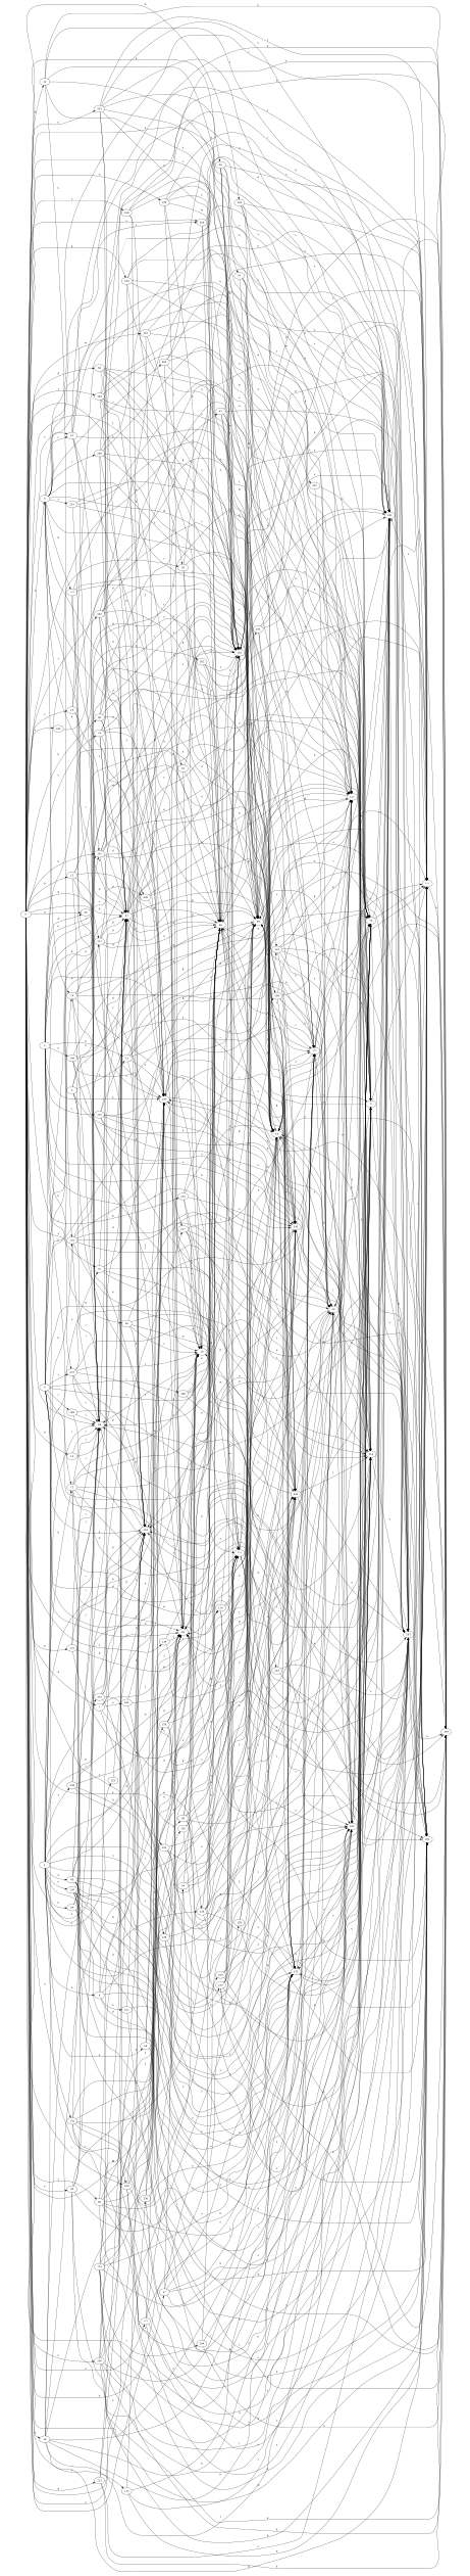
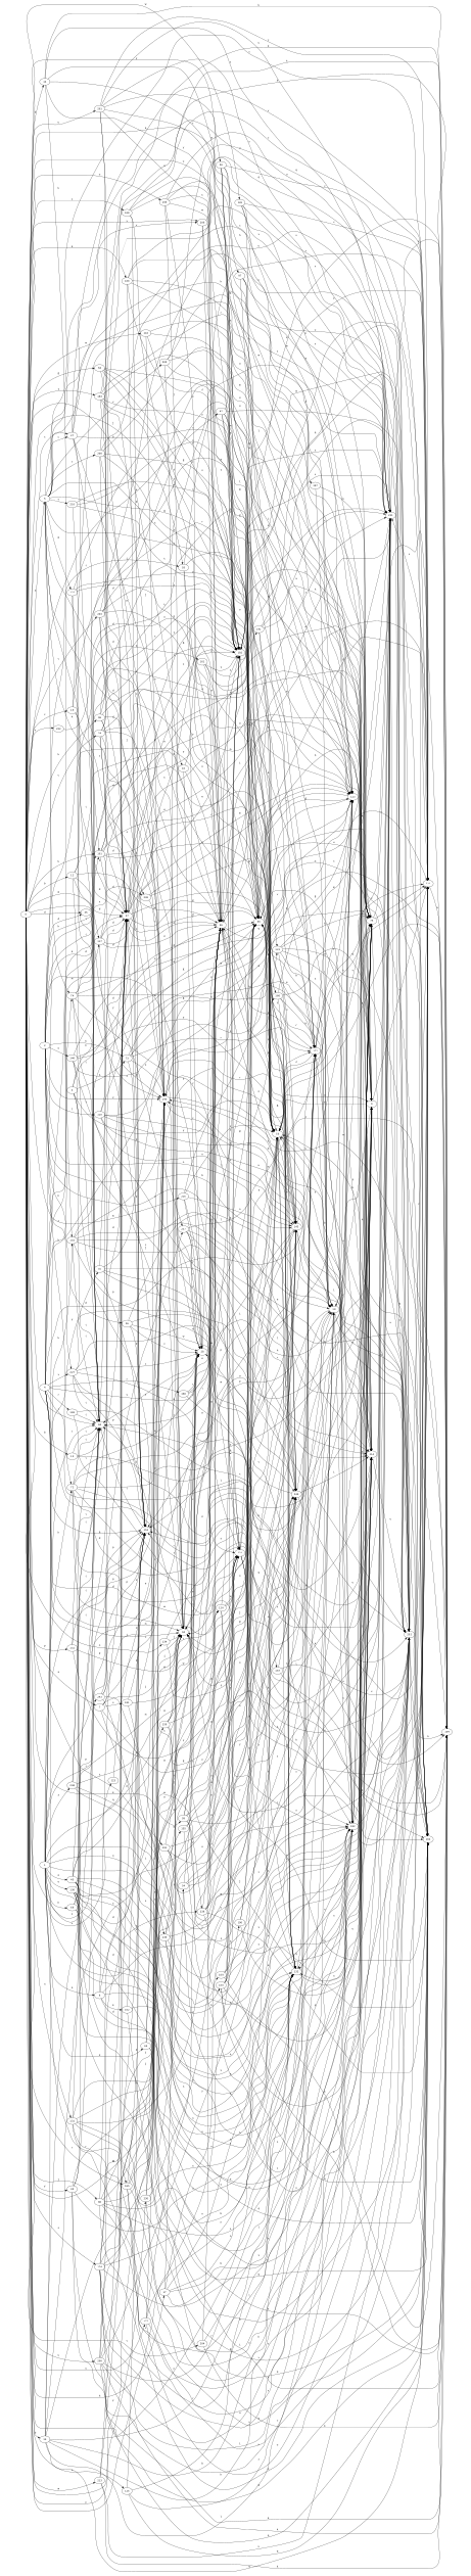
  strict digraph {
    fontname="Source Code Pro"
    rankdir=LR
    node [fontname="Source Code Pro"]
    edge [fontname="Source Code Pro"]
    0
    5
    7
    10
    12
    14
    15
    16
    19
    24
    27
    35
    42
    49
    50
    54
    64
    67
    84
    86
    93
    96
    97
    99
    100
    101
    108
    116
    117
    126
    131
    132
    134
    152
    153
    155
    165
    174
    177
    183
    191
    195
    196
    197
    200
    201
    203
    204
    206
    213
    216
    220
    222
    236
    237
    74
    94
    121
    192
    230
    28
    65
    75
    122
    202
    208
    209
    210
    211
    240
    181
    182
    18
    114
    249
    56
    162
    172
    103
    46
    37
    104
    123
    231
    143
    9
    221
    1
    8
    44
    45
    55
    68
    72
    109
    120
    136
    139
    156
    180
    223
    238
    243
    248
    102
    2
    36
    73
    110
    140
    141
    161
    166
    227
    3
    4
    167
    168
    169
    0 -> 5 [label=a]
    0 -> 7 [label=a]
    0 -> 10 [label=b]
    0 -> 12 [label=b]
    0 -> 14 [label=b]
    0 -> 15 [label=b]
    0 -> 16 [label=b]
    0 -> 19 [label=c]
    0 -> 24 [label=c]
    0 -> 27 [label=c]
    0 -> 35 [label=d]
    0 -> 42 [label=e]
    0 -> 49 [label=f]
    0 -> 50 [label=f]
    0 -> 54 [label=f]
    0 -> 64 [label=g]
    0 -> 67 [label=h]
    0 -> 84 [label=i]
    0 -> 86 [label=j]
    0 -> 93 [label=j]
    0 -> 96 [label=k]
    0 -> 97 [label=k]
    0 -> 99 [label=k]
    0 -> 100 [label=k]
    0 -> 101 [label=k]
    0 -> 108 [label=l]
    0 -> 116 [label=m]
    0 -> 117 [label=m]
    0 -> 126 [label=n]
    0 -> 131 [label=n]
    0 -> 132 [label=n]
    0 -> 134 [label=o]
    0 -> 152 [label=p]
    0 -> 153 [label=p]
    0 -> 155 [label=q]
    0 -> 165 [label=r]
-   0 -> 55 [label=s]
+   0 -> 174 [label=s]
    0 -> 177 [label=s]
    0 -> 183 [label=t]
    0 -> 191 [label=t]
    0 -> 195 [label=u]
    0 -> 196 [label=u]
    0 -> 197 [label=u]
    0 -> 200 [label=u]
    0 -> 201 [label=u]
    0 -> 203 [label=v]
    0 -> 204 [label=v]
    0 -> 206 [label=v]
    0 -> 213 [label=w]
    0 -> 216 [label=w]
    0 -> 220 [label=w]
    0 -> 222 [label=x]
    0 -> 236 [label=y]
    0 -> 237 [label=y]
    5 -> 27 [label=c]
    5 -> 101 [label=k]
    5 -> 206 [label=v]
    5 -> 74 [label=h]
    5 -> 94 [label=j]
    5 -> 121 [label=m]
    5 -> 192 [label=t]
    5 -> 230 [label=x]
    5 -> 28 [label=c]
    5 -> 65 [label=g]
    5 -> 75 [label=h]
    5 -> 122 [label=m]
    5 -> 202 [label=u]
    5 -> 208 [label=v]
    5 -> 209 [label=v]
    5 -> 210 [label=v]
    5 -> 211 [label=v]
    7 -> 94 [label=j]
    7 -> 192 [label=t]
    7 -> 28 [label=c]
    7 -> 240 [label=y]
    7 -> 181 [label=s]
    7 -> 182 [label=s]
    10 -> 153 [label=p]
    10 -> 75 [label=h]
    10 -> 18 [label=b]
    10 -> 114 [label=l]
    10 -> 249 [label=z]
    10 -> 56 [label=f]
    10 -> 162 [label=q]
    10 -> 172 [label=r]
    10 -> 103 [label=k]
    12 -> 84 [label=i]
    12 -> 153 [label=p]
    12 -> 65 [label=g]
    12 -> 56 [label=f]
    12 -> 46 [label=e]
    12 -> 37 [label=d]
    14 -> 240 [label=y]
    14 -> 172 [label=r]
    14 -> 103 [label=k]
    14 -> 104 [label=k]
    14 -> 123 [label=m]
    14 -> 231 [label=x]
    15 -> 84 [label=i]
    15 -> 192 [label=t]
    16 -> 192 [label=t]
    16 -> 28 [label=c]
    16 -> 46 [label=e]
    19 -> 84 [label=i]
    19 -> 162 [label=q]
    19 -> 172 [label=r]
    19 -> 37 [label=d]
    24 -> 192 [label=t]
    24 -> 28 [label=c]
    24 -> 249 [label=z]
    24 -> 162 [label=q]
    24 -> 46 [label=e]
    24 -> 37 [label=d]
    24 -> 104 [label=k]
    24 -> 143 [label=o]
    27 -> 84 [label=i]
    27 -> 132 [label=n]
    27 -> 75 [label=h]
    27 -> 46 [label=e]
    27 -> 37 [label=d]
    27 -> 104 [label=k]
    27 -> 231 [label=x]
    35 -> 192 [label=t]
    35 -> 249 [label=z]
    42 -> 192 [label=t]
    42 -> 65 [label=g]
    42 -> 202 [label=u]
    42 -> 123 [label=m]
    42 -> 231 [label=x]
    42 -> 9 [label=a]
    49 -> 84 [label=i]
    49 -> 132 [label=n]
    49 -> 153 [label=p]
    49 -> 65 [label=g]
    49 -> 162 [label=q]
    49 -> 104 [label=k]
    50 -> 192 [label=t]
    50 -> 65 [label=g]
    50 -> 211 [label=v]
    50 -> 56 [label=f]
    50 -> 123 [label=m]
    50 -> 231 [label=x]
    54 -> 28 [label=c]
    54 -> 202 [label=u]
    54 -> 240 [label=y]
    54 -> 143 [label=o]
    54 -> 221 [label=w]
    64 -> 192 [label=t]
    64 -> 65 [label=g]
    64 -> 56 [label=f]
    64 -> 172 [label=r]
    64 -> 37 [label=d]
    67 -> 132 [label=n]
    67 -> 94 [label=j]
    67 -> 75 [label=h]
    67 -> 240 [label=y]
    67 -> 182 [label=s]
    67 -> 56 [label=f]
    84 -> 37 [label=d]
    84 -> 9 [label=a]
    86 -> 65 [label=g]
    86 -> 182 [label=s]
    86 -> 18 [label=b]
    86 -> 114 [label=l]
    86 -> 162 [label=q]
    86 -> 46 [label=e]
    86 -> 37 [label=d]
    86 -> 143 [label=o]
    93 -> 28 [label=c]
    93 -> 211 [label=v]
    93 -> 46 [label=e]
    93 -> 143 [label=o]
    96 -> 28 [label=c]
    96 -> 249 [label=z]
    96 -> 56 [label=f]
    96 -> 37 [label=d]
    96 -> 123 [label=m]
    96 -> 231 [label=x]
    97 -> 65 [label=g]
    97 -> 123 [label=m]
    97 -> 231 [label=x]
    97 -> 9 [label=a]
    99 -> 28 [label=c]
    99 -> 75 [label=h]
    99 -> 182 [label=s]
    99 -> 114 [label=l]
    99 -> 172 [label=r]
    99 -> 46 [label=e]
    99 -> 143 [label=o]
    100 -> 153 [label=p]
    100 -> 75 [label=h]
    100 -> 114 [label=l]
    100 -> 56 [label=f]
    100 -> 123 [label=m]
    100 -> 231 [label=x]
    101 -> 114 [label=l]
    101 -> 249 [label=z]
    101 -> 172 [label=r]
    101 -> 37 [label=d]
    101 -> 123 [label=m]
    101 -> 231 [label=x]
    101 -> 143 [label=o]
    101 -> 9 [label=a]
    108 -> 153 [label=p]
    108 -> 18 [label=b]
    108 -> 172 [label=r]
    108 -> 46 [label=e]
    108 -> 104 [label=k]
    116 -> 192 [label=t]
    116 -> 114 [label=l]
    116 -> 249 [label=z]
    116 -> 123 [label=m]
-   116 -> 9 [label=a]
+   15 -> 9 [label=a]
    117 -> 94 [label=j]
    117 -> 192 [label=t]
    117 -> 211 [label=v]
    117 -> 162 [label=q]
    117 -> 46 [label=e]
    117 -> 37 [label=d]
    126 -> 153 [label=p]
    126 -> 18 [label=b]
    126 -> 162 [label=q]
    126 -> 231 [label=x]
    131 -> 84 [label=i]
    131 -> 132 [label=n]
    131 -> 202 [label=u]
    131 -> 211 [label=v]
    131 -> 240 [label=y]
    131 -> 162 [label=q]
    131 -> 46 [label=e]
    131 -> 221 [label=w]
    132 -> 94 [label=j]
    132 -> 202 [label=u]
    132 -> 172 [label=r]
    134 -> 94 [label=j]
    134 -> 18 [label=b]
    134 -> 231 [label=x]
    152 -> 84 [label=i]
    152 -> 153 [label=p]
    152 -> 56 [label=f]
    152 -> 221 [label=w]
    153 -> 84 [label=i]
    153 -> 249 [label=z]
    155 -> 28 [label=c]
    155 -> 114 [label=l]
    155 -> 56 [label=f]
    165 -> 153 [label=p]
    165 -> 94 [label=j]
    165 -> 202 [label=u]
    165 -> 211 [label=v]
    165 -> 114 [label=l]
    165 -> 143 [label=o]
    174 -> 132 [label=n]
    174 -> 153 [label=p]
    174 -> 94 [label=j]
    174 -> 18 [label=b]
    174 -> 114 [label=l]
    174 -> 37 [label=d]
    174 -> 104 [label=k]
    174 -> 231 [label=x]
    174 -> 9 [label=a]
    174 -> 221 [label=w]
    177 -> 132 [label=n]
    177 -> 202 [label=u]
    177 -> 249 [label=z]
    177 -> 56 [label=f]
    177 -> 231 [label=x]
    183 -> 94 [label=j]
    183 -> 192 [label=t]
    183 -> 211 [label=v]
    183 -> 240 [label=y]
    183 -> 37 [label=d]
    183 -> 123 [label=m]
    183 -> 9 [label=a]
    191 -> 94 [label=j]
    191 -> 202 [label=u]
    191 -> 18 [label=b]
    191 -> 162 [label=q]
    191 -> 231 [label=x]
    195 -> 94 [label=j]
    195 -> 192 [label=t]
    195 -> 202 [label=u]
    195 -> 46 [label=e]
    195 -> 123 [label=m]
    195 -> 221 [label=w]
    196 -> 65 [label=g]
    196 -> 114 [label=l]
    196 -> 143 [label=o]
    197 -> 75 [label=h]
    197 -> 18 [label=b]
    200 -> 192 [label=t]
    200 -> 202 [label=u]
    200 -> 240 [label=y]
    200 -> 249 [label=z]
    200 -> 162 [label=q]
    200 -> 172 [label=r]
    200 -> 37 [label=d]
    200 -> 9 [label=a]
    201 -> 153 [label=p]
    201 -> 75 [label=h]
    201 -> 202 [label=u]
    201 -> 211 [label=v]
    201 -> 172 [label=r]
    201 -> 46 [label=e]
    201 -> 37 [label=d]
    201 -> 231 [label=x]
    203 -> 192 [label=t]
    203 -> 65 [label=g]
    203 -> 202 [label=u]
    203 -> 114 [label=l]
    203 -> 249 [label=z]
    203 -> 46 [label=e]
    203 -> 37 [label=d]
    203 -> 9 [label=a]
    204 -> 182 [label=s]
    204 -> 46 [label=e]
    204 -> 104 [label=k]
    206 -> 192 [label=t]
    206 -> 46 [label=e]
    206 -> 231 [label=x]
    213 -> 94 [label=j]
    213 -> 202 [label=u]
    213 -> 37 [label=d]
    213 -> 104 [label=k]
    216 -> 28 [label=c]
    216 -> 56 [label=f]
    216 -> 123 [label=m]
    216 -> 143 [label=o]
    216 -> 221 [label=w]
    220 -> 65 [label=g]
    220 -> 75 [label=h]
    220 -> 211 [label=v]
    220 -> 231 [label=x]
    220 -> 9 [label=a]
    222 -> 9 [label=a]
    236 -> 28 [label=c]
    236 -> 75 [label=h]
    236 -> 249 [label=z]
    236 -> 143 [label=o]
    237 -> 28 [label=c]
    237 -> 114 [label=l]
    237 -> 123 [label=m]
    237 -> 9 [label=a]
    237 -> 221 [label=w]
    74 -> 84 [label=i]
    74 -> 28 [label=c]
    74 -> 75 [label=h]
    74 -> 240 [label=y]
    74 -> 18 [label=b]
    74 -> 162 [label=q]
    74 -> 9 [label=a]
    94 -> 28 [label=c]
    94 -> 18 [label=b]
    94 -> 46 [label=e]
    94 -> 143 [label=o]
    121 -> 75 [label=h]
    121 -> 182 [label=s]
    121 -> 114 [label=l]
    121 -> 104 [label=k]
    121 -> 143 [label=o]
    121 -> 9 [label=a]
    192 -> 65 [label=g]
    192 -> 75 [label=h]
    192 -> 231 [label=x]
    230 -> 249 [label=z]
    230 -> 172 [label=r]
    230 -> 123 [label=m]
    28 -> 84 [label=i]
    28 -> 46 [label=e]
    65 -> 94 [label=j]
    65 -> 75 [label=h]
    65 -> 202 [label=u]
    65 -> 18 [label=b]
    65 -> 56 [label=f]
    65 -> 37 [label=d]
    75 -> 132 [label=n]
    75 -> 202 [label=u]
    75 -> 211 [label=v]
    75 -> 37 [label=d]
    75 -> 231 [label=x]
    122 -> 84 [label=i]
    122 -> 65 [label=g]
    122 -> 240 [label=y]
    122 -> 114 [label=l]
    122 -> 249 [label=z]
    202 -> 211 [label=v]
    202 -> 56 [label=f]
    202 -> 162 [label=q]
    202 -> 104 [label=k]
    208 -> 132 [label=n]
    208 -> 192 [label=t]
    208 -> 202 [label=u]
    208 -> 211 [label=v]
    208 -> 249 [label=z]
    208 -> 37 [label=d]
    208 -> 9 [label=a]
    209 -> 94 [label=j]
    209 -> 240 [label=y]
    209 -> 114 [label=l]
    209 -> 162 [label=q]
    209 -> 231 [label=x]
    210 -> 84 [label=i]
    210 -> 132 [label=n]
    210 -> 192 [label=t]
    210 -> 143 [label=o]
    211 -> 84 [label=i]
    211 -> 153 [label=p]
    211 -> 94 [label=j]
    211 -> 192 [label=t]
    211 -> 65 [label=g]
    211 -> 104 [label=k]
    211 -> 231 [label=x]
    240 -> 28 [label=c]
    240 -> 202 [label=u]
    240 -> 114 [label=l]
    240 -> 123 [label=m]
    181 -> 153 [label=p]
    181 -> 231 [label=x]
    181 -> 221 [label=w]
    182 -> 132 [label=n]
    182 -> 75 [label=h]
    182 -> 202 [label=u]
    182 -> 114 [label=l]
    182 -> 56 [label=f]
    182 -> 46 [label=e]
    182 -> 231 [label=x]
    182 -> 9 [label=a]
    18 -> 153 [label=p]
    18 -> 182 [label=s]
    18 -> 249 [label=z]
    18 -> 162 [label=q]
    18 -> 123 [label=m]
    114 -> 65 [label=g]
    114 -> 202 [label=u]
    114 -> 249 [label=z]
    114 -> 172 [label=r]
    249 -> 94 [label=j]
    249 -> 172 [label=r]
    249 -> 104 [label=k]
    249 -> 123 [label=m]
    249 -> 143 [label=o]
    56 -> 132 [label=n]
    56 -> 65 [label=g]
    56 -> 202 [label=u]
    56 -> 211 [label=v]
    56 -> 240 [label=y]
    56 -> 46 [label=e]
    56 -> 104 [label=k]
    56 -> 143 [label=o]
    56 -> 9 [label=a]
    162 -> 56 [label=f]
    172 -> 75 [label=h]
    172 -> 211 [label=v]
    172 -> 18 [label=b]
    172 -> 56 [label=f]
    172 -> 46 [label=e]
    172 -> 123 [label=m]
    103 -> 84 [label=i]
    103 -> 132 [label=n]
    103 -> 65 [label=g]
    103 -> 202 [label=u]
    103 -> 18 [label=b]
    103 -> 56 [label=f]
    103 -> 104 [label=k]
    46 -> 192 [label=t]
    46 -> 202 [label=u]
    46 -> 211 [label=v]
    46 -> 56 [label=f]
    46 -> 37 [label=d]
    46 -> 231 [label=x]
    46 -> 143 [label=o]
    46 -> 221 [label=w]
    37 -> 153 [label=p]
    37 -> 192 [label=t]
    37 -> 65 [label=g]
    37 -> 75 [label=h]
    37 -> 104 [label=k]
    37 -> 123 [label=m]
    37 -> 143 [label=o]
    104 -> 249 [label=z]
    123 -> 153 [label=p]
    123 -> 65 [label=g]
    123 -> 46 [label=e]
    231 -> 94 [label=j]
    231 -> 192 [label=t]
    231 -> 202 [label=u]
    231 -> 56 [label=f]
    231 -> 46 [label=e]
    231 -> 104 [label=k]
    143 -> 84 [label=i]
    143 -> 153 [label=p]
    143 -> 94 [label=j]
    143 -> 65 [label=g]
    143 -> 202 [label=u]
    143 -> 114 [label=l]
    143 -> 231 [label=x]
    9 -> 132 [label=n]
    9 -> 211 [label=v]
    9 -> 18 [label=b]
    9 -> 56 [label=f]
    9 -> 162 [label=q]
    221 -> 94 [label=j]
    221 -> 202 [label=u]
    221 -> 182 [label=s]
    221 -> 56 [label=f]
    221 -> 172 [label=r]
    221 -> 9 [label=a]
    1 -> 84 [label=i]
    1 -> 117 [label=m]
    1 -> 132 [label=n]
    1 -> 165 [label=r]
    1 -> 237 [label=y]
    1 -> 46 [label=e]
    1 -> 8 [label=a]
    1 -> 44 [label=e]
    1 -> 45 [label=e]
    1 -> 55 [label=f]
    1 -> 68 [label=h]
    1 -> 72 [label=h]
    1 -> 109 [label=l]
    1 -> 120 [label=m]
    1 -> 136 [label=o]
    1 -> 139 [label=o]
    1 -> 156 [label=q]
    1 -> 180 [label=s]
    1 -> 223 [label=x]
    1 -> 238 [label=y]
    1 -> 243 [label=z]
    1 -> 248 [label=z]
    8 -> 132 [label=n]
    8 -> 211 [label=v]
    8 -> 240 [label=y]
    8 -> 249 [label=z]
    8 -> 37 [label=d]
    8 -> 102 [label=k]
    44 -> 94 [label=j]
    44 -> 211 [label=v]
    44 -> 114 [label=l]
    44 -> 249 [label=z]
    45 -> 84 [label=i]
    45 -> 132 [label=n]
    45 -> 192 [label=t]
    45 -> 28 [label=c]
    45 -> 75 [label=h]
    45 -> 202 [label=u]
    45 -> 18 [label=b]
    45 -> 162 [label=q]
    45 -> 104 [label=k]
    45 -> 9 [label=a]
    55 -> 65 [label=g]
    55 -> 202 [label=u]
    55 -> 182 [label=s]
    55 -> 114 [label=l]
    55 -> 37 [label=d]
    68 -> 84 [label=i]
    68 -> 132 [label=n]
    68 -> 182 [label=s]
    68 -> 37 [label=d]
    72 -> 84 [label=i]
    72 -> 94 [label=j]
    72 -> 182 [label=s]
    72 -> 162 [label=q]
    72 -> 46 [label=e]
    72 -> 104 [label=k]
    72 -> 123 [label=m]
    72 -> 9 [label=a]
    72 -> 221 [label=w]
    109 -> 192 [label=t]
    109 -> 75 [label=h]
    109 -> 182 [label=s]
    109 -> 104 [label=k]
    120 -> 65 [label=g]
    120 -> 114 [label=l]
    120 -> 56 [label=f]
    120 -> 162 [label=q]
    120 -> 221 [label=w]
    136 -> 84 [label=i]
    136 -> 75 [label=h]
    136 -> 240 [label=y]
    136 -> 182 [label=s]
    136 -> 162 [label=q]
    136 -> 104 [label=k]
    136 -> 9 [label=a]
    136 -> 221 [label=w]
    139 -> 94 [label=j]
    139 -> 65 [label=g]
    139 -> 75 [label=h]
    139 -> 182 [label=s]
    139 -> 172 [label=r]
    139 -> 9 [label=a]
    156 -> 94 [label=j]
    156 -> 28 [label=c]
    156 -> 65 [label=g]
    156 -> 182 [label=s]
    156 -> 56 [label=f]
    156 -> 46 [label=e]
    180 -> 192 [label=t]
    180 -> 65 [label=g]
    180 -> 202 [label=u]
    180 -> 211 [label=v]
    180 -> 240 [label=y]
    180 -> 162 [label=q]
    180 -> 172 [label=r]
    223 -> 249 [label=z]
    238 -> 75 [label=h]
    238 -> 202 [label=u]
    238 -> 240 [label=y]
    238 -> 162 [label=q]
    238 -> 46 [label=e]
    238 -> 104 [label=k]
    238 -> 231 [label=x]
    243 -> 153 [label=p]
    243 -> 75 [label=h]
    243 -> 182 [label=s]
    243 -> 249 [label=z]
    243 -> 37 [label=d]
    248 -> 84 [label=i]
    248 -> 75 [label=h]
    248 -> 37 [label=d]
    248 -> 123 [label=m]
    248 -> 221 [label=w]
    102 -> 132 [label=n]
    102 -> 153 [label=p]
    102 -> 162 [label=q]
    2 -> 35 [label=d]
    2 -> 93 [label=j]
    2 -> 18 [label=b]
    2 -> 114 [label=l]
    2 -> 249 [label=z]
    2 -> 37 [label=d]
    2 -> 143 [label=o]
    2 -> 221 [label=w]
    2 -> 72 [label=h]
    2 -> 36 [label=d]
    2 -> 73 [label=h]
    2 -> 110 [label=l]
    2 -> 140 [label=o]
    2 -> 141 [label=o]
    2 -> 161 [label=q]
    2 -> 166 [label=r]
    2 -> 227 [label=x]
    36 -> 153 [label=p]
    36 -> 28 [label=c]
    36 -> 240 [label=y]
    36 -> 18 [label=b]
    36 -> 221 [label=w]
    73 -> 153 [label=p]
    73 -> 75 [label=h]
    73 -> 211 [label=v]
    73 -> 249 [label=z]
    73 -> 172 [label=r]
    73 -> 104 [label=k]
    110 -> 65 [label=g]
    110 -> 202 [label=u]
    110 -> 182 [label=s]
    110 -> 162 [label=q]
    110 -> 37 [label=d]
    110 -> 123 [label=m]
    110 -> 143 [label=o]
    140 -> 84 [label=i]
    140 -> 65 [label=g]
    140 -> 240 [label=y]
    140 -> 56 [label=f]
    140 -> 123 [label=m]
    140 -> 9 [label=a]
    141 -> 75 [label=h]
    141 -> 211 [label=v]
    141 -> 240 [label=y]
    141 -> 56 [label=f]
    141 -> 231 [label=x]
    161 -> 192 [label=t]
    161 -> 18 [label=b]
    161 -> 162 [label=q]
    161 -> 46 [label=e]
    166 -> 132 [label=n]
    166 -> 18 [label=b]
    166 -> 162 [label=q]
    166 -> 172 [label=r]
    166 -> 231 [label=x]
    227 -> 84 [label=i]
    227 -> 153 [label=p]
    227 -> 94 [label=j]
    227 -> 28 [label=c]
    227 -> 202 [label=u]
    227 -> 211 [label=v]
    227 -> 114 [label=l]
    3 -> 101 [label=k]
    3 -> 240 [label=y]
    3 -> 56 [label=f]
    3 -> 46 [label=e]
    3 -> 238 [label=y]
    3 -> 73 [label=h]
    4 -> 101 [label=k]
    4 -> 153 [label=p]
    4 -> 74 [label=h]
    4 -> 94 [label=j]
    4 -> 121 [label=m]
    4 -> 192 [label=t]
    4 -> 230 [label=x]
    4 -> 114 [label=l]
    4 -> 162 [label=q]
    4 -> 172 [label=r]
    4 -> 120 [label=m]
    4 -> 166 [label=r]
    4 -> 227 [label=x]
    4 -> 167 [label=r]
    4 -> 168 [label=r]
    4 -> 169 [label=r]
    167 -> 202 [label=u]
    167 -> 240 [label=y]
    167 -> 104 [label=k]
    168 -> 28 [label=c]
    168 -> 75 [label=h]
    168 -> 46 [label=e]
    168 -> 104 [label=k]
    169 -> 84 [label=i]
    169 -> 132 [label=n]
    169 -> 231 [label=x]
  }
